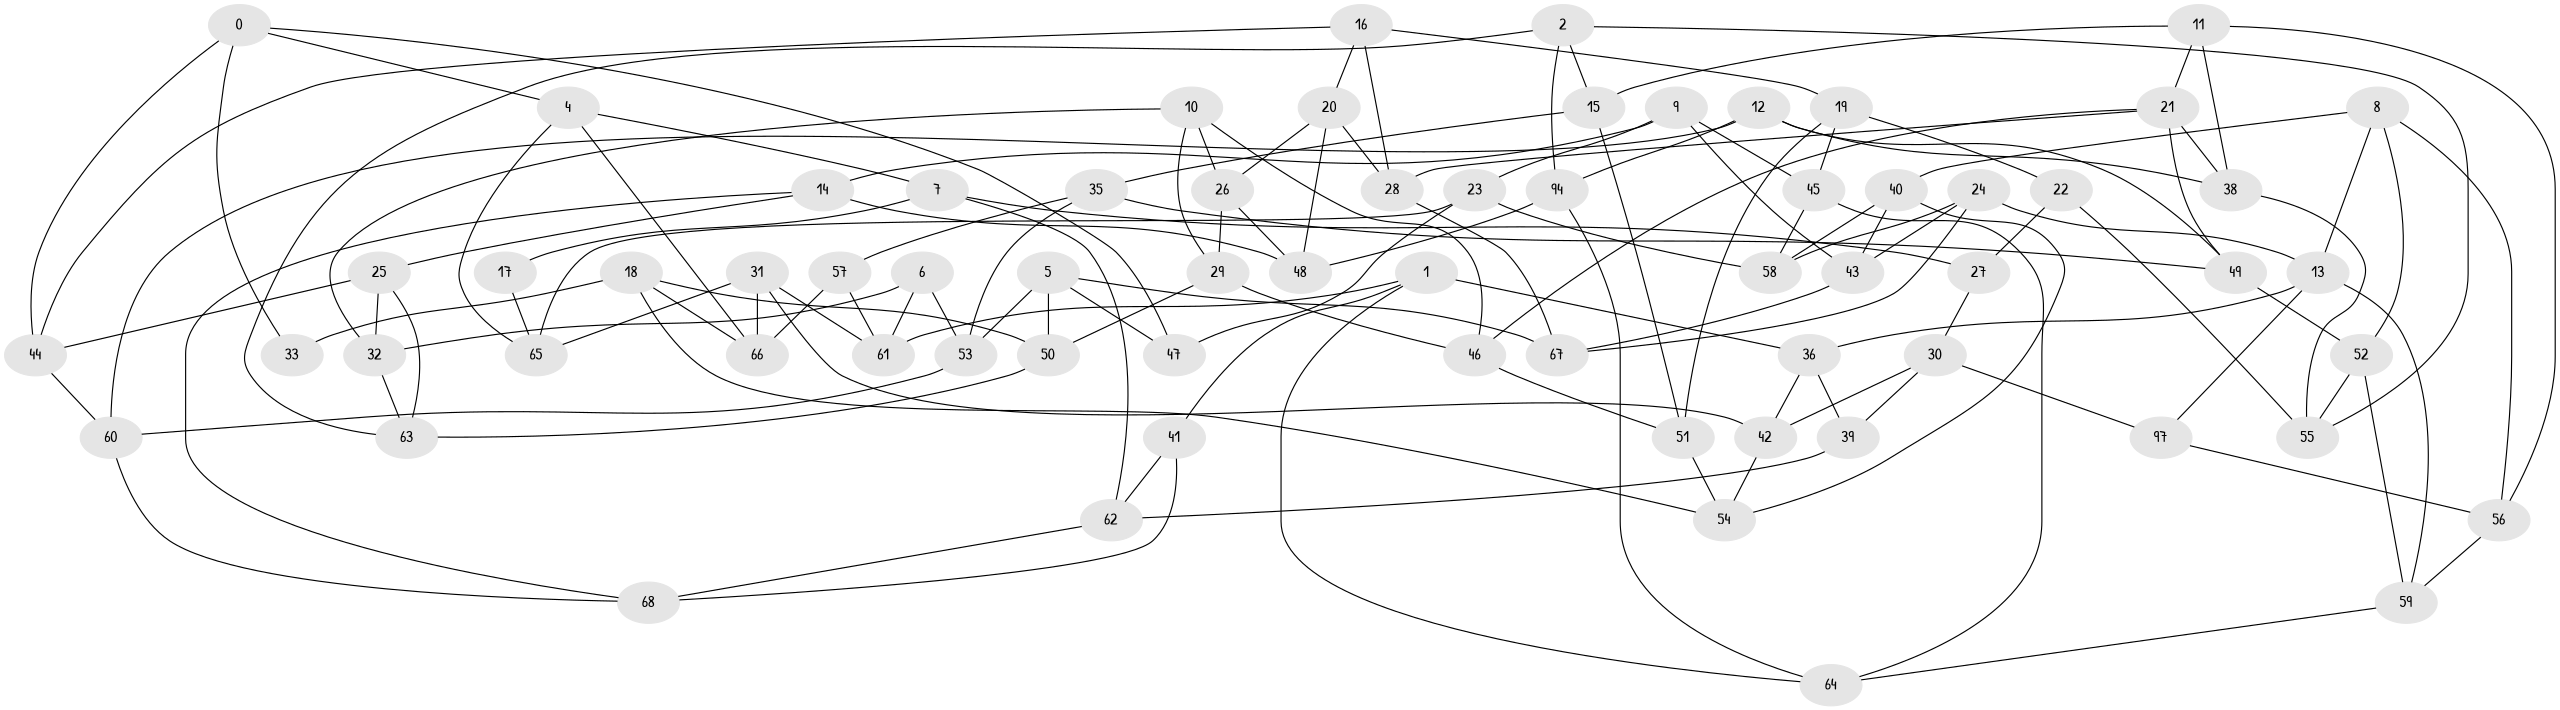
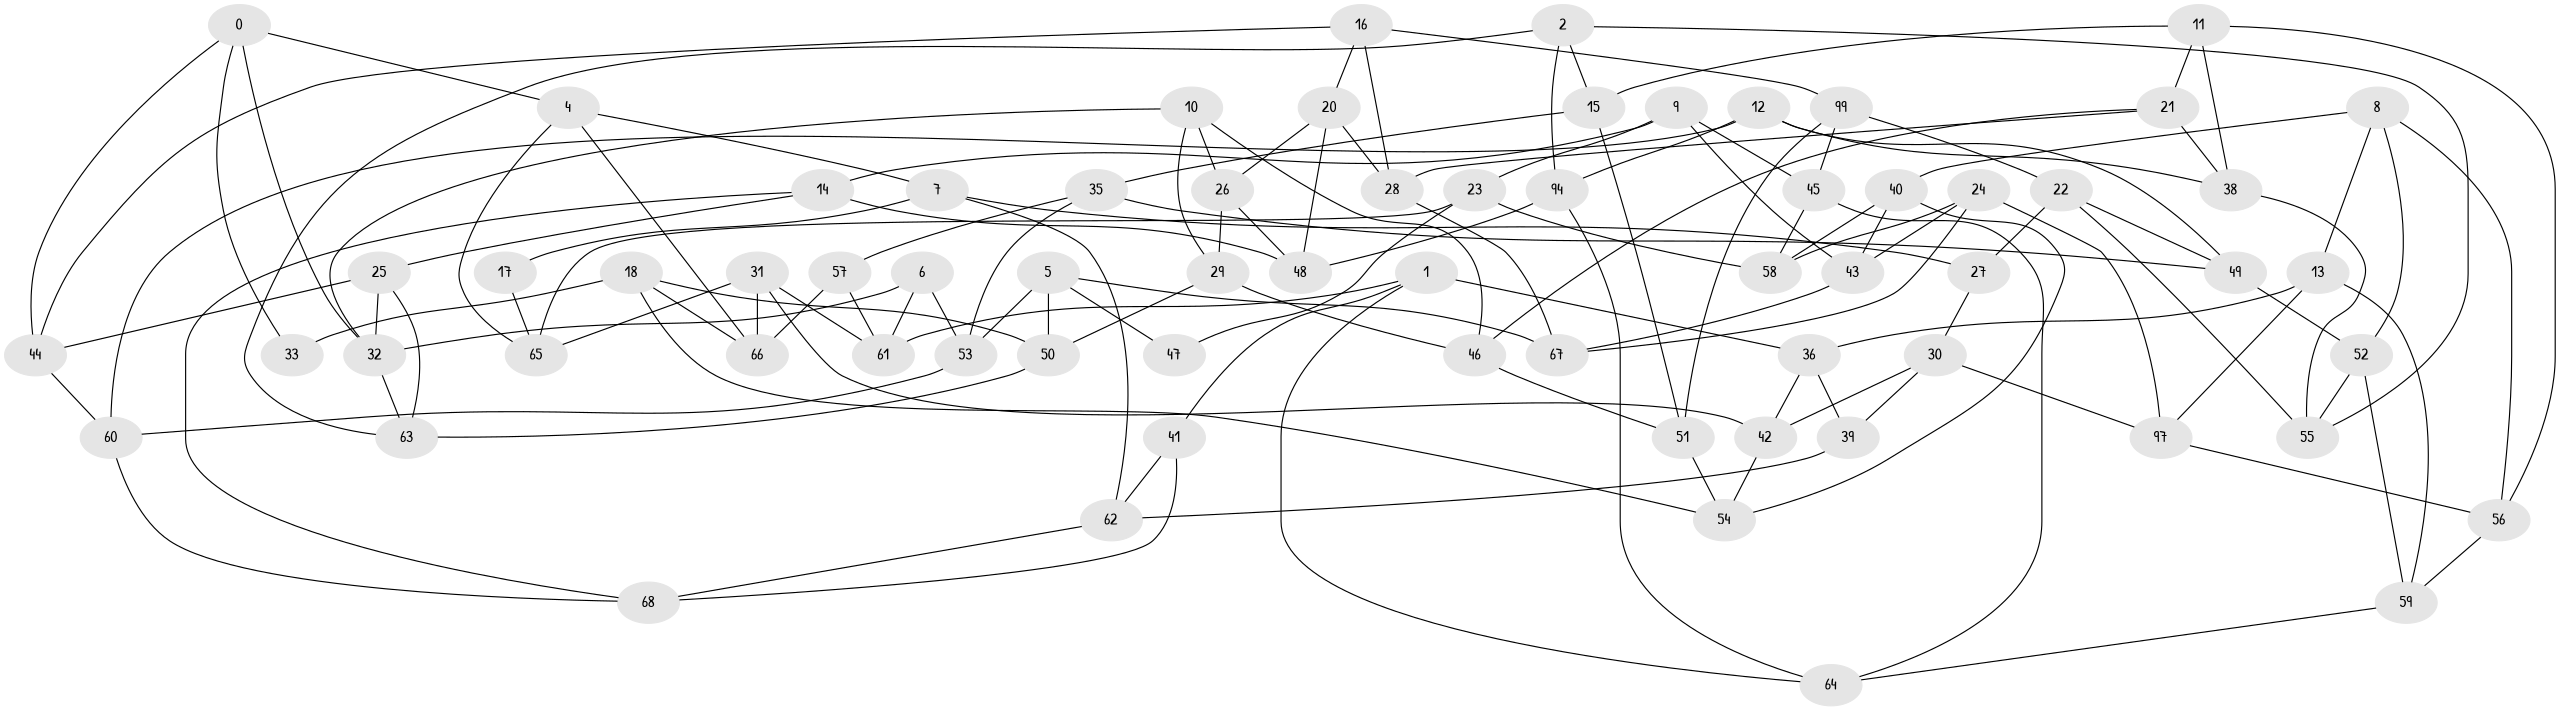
  graph {
    fontname="Patrick Hand"
    node [color=gray90 fontname="Patrick Hand" style=filled]
    edge [fontname="Patrick Hand"]
    1
    36
    41
    61
    64
    39
    42
    62
    68
    2
    15
    n12 [label=94]
    55
    63
    35
    51
    48
    n18 [label=0]
    4
    33
    44
    47
    7
    65
    66
    60
    17
    27
    5
    50
    53
    67
    6
    32
    30
    8
    13
    40
    52
    56
    n41 [label=97]
    59
    43
    54
    58
    9
    14
    23
    45
    25
    10
    26
    29
    46
    11
    21
    38
    28
    12
    49
    57
    16
-   19
+   19 [label=99]
    20
    22
    18
    24
    31
    1 -- 36
    1 -- 41
    1 -- 61
    1 -- 64
    36 -- 39
    36 -- 42
    41 -- 62
    41 -- 68
    39 -- 62
    42 -- 54
    62 -- 68
    2 -- 15
    2 -- n12
    2 -- 55
    2 -- 63
    15 -- 35
    15 -- 51
    n12 -- 64
    n12 -- 48
    35 -- 53
    35 -- 49
    35 -- 57
    51 -- 54
    n18 -- 4
    n18 -- 33
    n18 -- 44
-   n18 -- 47
+   n18 -- 32
    4 -- 7
    4 -- 65
    4 -- 66
    44 -- 60
    7 -- 62
    7 -- 17
    7 -- 27
    60 -- 68
    17 -- 65
    27 -- 30
    5 -- 47
    5 -- 50
    5 -- 53
    5 -- 67
    50 -- 63
    53 -- 60
    6 -- 61
    6 -- 53
    6 -- 32
    32 -- 63
    30 -- 39
    30 -- 42
    30 -- n41
    8 -- 13
    8 -- 40
    8 -- 52
    8 -- 56
    13 -- 36
    13 -- n41
    13 -- 59
    40 -- 43
    40 -- 54
    40 -- 58
    52 -- 55
    52 -- 59
    56 -- 59
    n41 -- 56
    59 -- 64
    43 -- 67
    9 -- 43
    9 -- 14
    9 -- 23
    9 -- 45
    14 -- 68
    14 -- 48
    14 -- 25
    23 -- 47
    23 -- 65
    23 -- 58
    45 -- 64
    45 -- 58
    25 -- 63
    25 -- 44
    25 -- 32
    10 -- 32
    10 -- 26
    10 -- 29
    10 -- 46
    26 -- 48
    26 -- 29
    29 -- 50
    29 -- 46
    46 -- 51
    11 -- 15
    11 -- 56
    11 -- 21
    11 -- 38
    21 -- 46
    21 -- 38
    21 -- 28
    38 -- 55
    28 -- 67
    12 -- n12
    12 -- 60
    12 -- 38
    12 -- 49
    49 -- 52
    57 -- 61
    57 -- 66
    16 -- 44
    16 -- 28
    16 -- 19
    16 -- 20
    19 -- 51
    19 -- 45
    19 -- 22
    20 -- 48
    20 -- 26
    20 -- 28
    22 -- 55
    22 -- 27
-   21 -- 49
+   22 -- 49
    18 -- 33
    18 -- 66
    18 -- 50
    18 -- 54
    24 -- 67
-   24 -- 13
+   24 -- n41
    24 -- 43
    24 -- 58
    31 -- 61
    31 -- 42
    31 -- 65
    31 -- 66
  }
